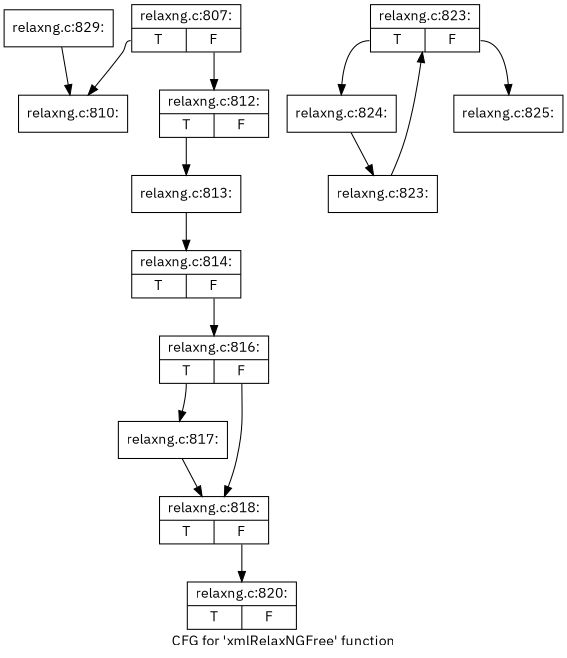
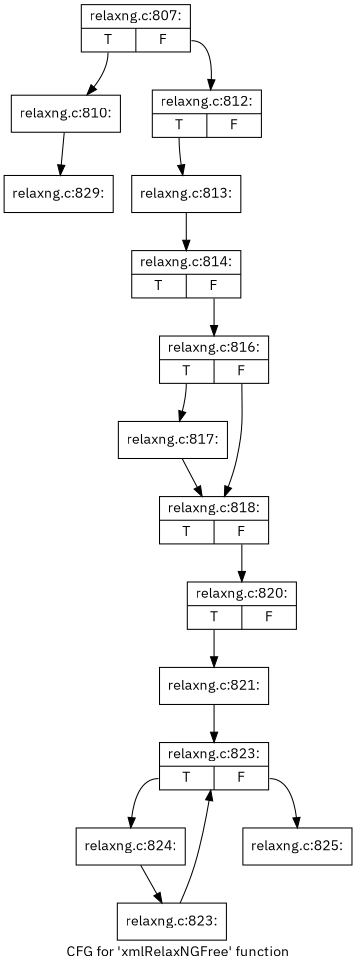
  digraph {
    fontname="IBM Plex Sans"
    label="CFG for 'xmlRelaxNGFree' function"
    node [fontname="IBM Plex Sans" shape=record]
    edge [fontname="IBM Plex Sans"]
    n1 [label="{relaxng.c:807:|{<s0>T|<s1>F}}"]
    n2 [label="{relaxng.c:810:}"]
    n3 [label="{relaxng.c:812:|{<s0>T|<s1>F}}"]
    n4 [label="{relaxng.c:829:}"]
    n5 [label="{relaxng.c:813:}"]
    n6 [label="{relaxng.c:814:|{<s0>T|<s1>F}}"]
    n7 [label="{relaxng.c:816:|{<s0>T|<s1>F}}"]
    n8 [label="{relaxng.c:817:}"]
    n9 [label="{relaxng.c:818:|{<s0>T|<s1>F}}"]
    n10 [label="{relaxng.c:820:|{<s0>T|<s1>F}}"]
+   n11 [label="{relaxng.c:821:}"]
    n12 [label="{relaxng.c:823:|{<s0>T|<s1>F}}"]
    n13 [label="{relaxng.c:824:}"]
    n14 [label="{relaxng.c:825:}"]
    n15 [label="{relaxng.c:823:}"]
    n1 -> n2 [tailport=s0]
    n1 -> n3 [tailport=s1]
-   n4 -> n2
+   n2 -> n4
    n3 -> n5 [tailport=s0]
    n5 -> n6
    n6 -> n7 [tailport=s1]
    n7 -> n8 [tailport=s0]
    n7 -> n9 [tailport=s1]
    n8 -> n9
    n9 -> n10 [tailport=s1]
+   n10 -> n11 [tailport=s0]
+   n11 -> n12
    n12 -> n13 [tailport=s0]
    n12 -> n14 [tailport=s1]
    n13 -> n15
    n15 -> n12
  }
